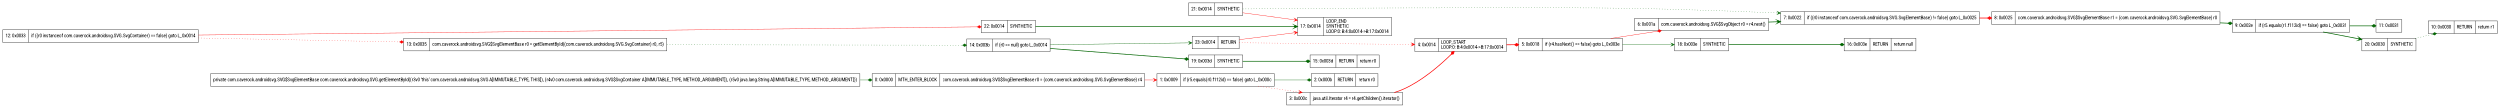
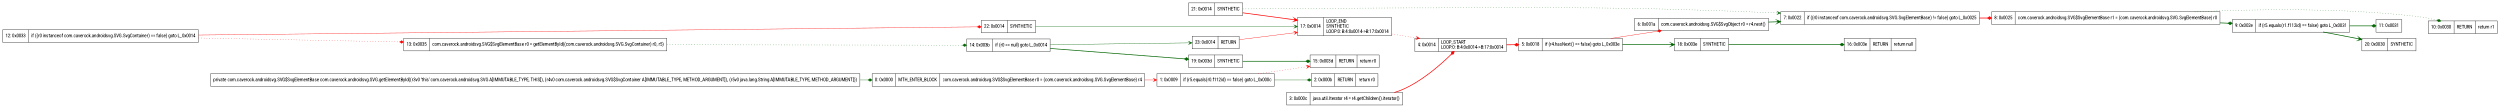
  digraph {
    fontname="Roboto Condensed"
    rankdir=LR
    node [fontname="Roboto Condensed" shape=record]
    edge [arrowhead=diamond color=darkgreen fontname="Roboto Condensed" style=bold]
    n1 [label="{0\:\ 0x0000|MTH_ENTER_BLOCK\l|com.caverock.androidsvg.SVG$SvgElementBase r0 = (com.caverock.androidsvg.SVG.SvgElementBase) r4\l}"]
    n2 [label="{1\:\ 0x0009|if (r5.equals(r0.f112id) == false) goto L_0x000c\l}"]
    n3 [label="{2\:\ 0x000b|RETURN\l|return r0\l}"]
    n4 [label="{3\:\ 0x000c|java.util.Iterator r4 = r4.getChildren().iterator()\l}"]
    n5 [label="{4\:\ 0x0014|LOOP_START\lLOOP:0: B:4:0x0014\-\>B:17:0x0014\l}"]
    n6 [label="{5\:\ 0x0018|if (r4.hasNext() == false) goto L_0x003e\l}"]
    n7 [label="{6\:\ 0x001a|com.caverock.androidsvg.SVG$SvgObject r0 = r4.next()\l}"]
    n8 [label="{18\:\ 0x003e|SYNTHETIC\l}"]
    n9 [label="{7\:\ 0x0022|if ((r0 instanceof com.caverock.androidsvg.SVG.SvgElementBase) != false) goto L_0x0025\l}"]
    n10 [label="{16\:\ 0x003e|RETURN\l|return null\l}"]
    n11 [label="{8\:\ 0x0025|com.caverock.androidsvg.SVG$SvgElementBase r1 = (com.caverock.androidsvg.SVG.SvgElementBase) r0\l}"]
    n12 [label="{9\:\ 0x002e|if (r5.equals(r1.f112id) == false) goto L_0x0031\l}"]
    n13 [label="{21\:\ 0x0014|SYNTHETIC\l}"]
    n14 [label="{17\:\ 0x0014|LOOP_END\lSYNTHETIC\lLOOP:0: B:4:0x0014\-\>B:17:0x0014\l}"]
    n15 [label="{11\:\ 0x0031}"]
    n16 [label="{20\:\ 0x0030|SYNTHETIC\l}"]
    n17 [label="{10\:\ 0x0030|RETURN\l|return r1\l}"]
    n18 [label="{12\:\ 0x0033|if ((r0 instanceof com.caverock.androidsvg.SVG.SvgContainer) == false) goto L_0x0014\l}"]
    n19 [label="{13\:\ 0x0035|com.caverock.androidsvg.SVG$SvgElementBase r0 = getElementById((com.caverock.androidsvg.SVG.SvgContainer) r0, r5)\l}"]
    n20 [label="{22\:\ 0x0014|SYNTHETIC\l}"]
    n21 [label="{14\:\ 0x003b|if (r0 == null) goto L_0x0014\l}"]
    n22 [label="{19\:\ 0x003d|SYNTHETIC\l}"]
    n23 [label="{23\:\ 0x0014|RETURN\l}"]
    n24 [label="{15\:\ 0x003d|RETURN\l|return r0\l}"]
    n25 [label="{private com.caverock.androidsvg.SVG$SvgElementBase com.caverock.androidsvg.SVG.getElementById((r3v0 'this' com.caverock.androidsvg.SVG A[IMMUTABLE_TYPE, THIS]), (r4v0 com.caverock.androidsvg.SVG$SvgContainer A[IMMUTABLE_TYPE, METHOD_ARGUMENT]), (r5v0 java.lang.String A[IMMUTABLE_TYPE, METHOD_ARGUMENT])) }"]
    n1 -> n2 [arrowhead=vee color=red style=solid]
    n2 -> n3 [style=solid]
-   n2 -> n4 [arrowhead=vee color=red style=dotted]
+   n2 -> n24 [arrowhead=vee color=red style=dotted]
    n4 -> n5 [color=red]
    n5 -> n6 [color=red]
    n6 -> n7 [color=red style=solid]
-   n6 -> n8 [arrowhead=vee style=solid]
+   n6 -> n8 [arrowhead=vee]
    n7 -> n9 [arrowhead=vee]
    n8 -> n10
    n9 -> n11 [color=red]
    n11 -> n12
    n12 -> n15
    n12 -> n16 [arrowhead=vee]
    n13 -> n9 [arrowhead=vee style=dotted]
-   n13 -> n14 [arrowhead=vee color=red style=solid]
-   n23 -> n5 [arrowhead=vee color=red style=dotted]
-   n16 -> n17 [style=dotted]
+   n13 -> n14 [arrowhead=vee color=red]
+   n14 -> n5 [arrowhead=vee color=red style=dotted]
+   n11 -> n17 [style=dotted]
    n18 -> n19 [color=red style=dotted]
    n18 -> n20 [color=red style=solid]
    n19 -> n21 [style=dotted]
-   n20 -> n14 [arrowhead=vee]
+   n20 -> n14 [arrowhead=vee style=solid]
    n21 -> n22
    n21 -> n23 [arrowhead=vee style=solid]
    n22 -> n24
    n23 -> n14 [arrowhead=vee color=red style=solid]
    n25 -> n1 [style=solid]
  }
